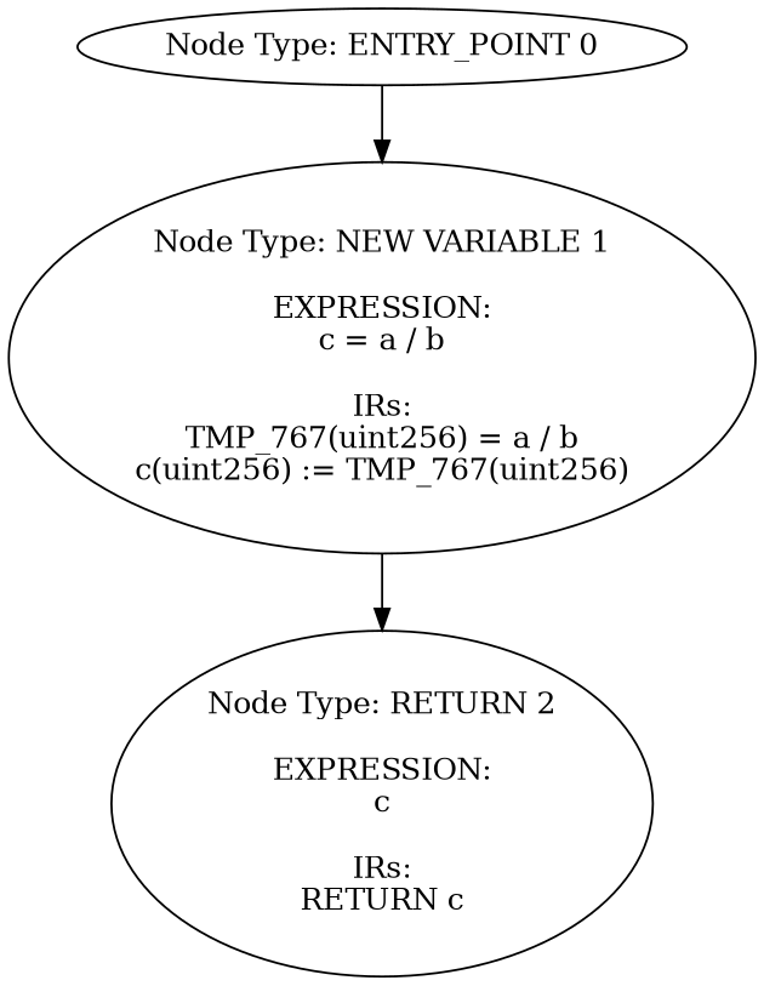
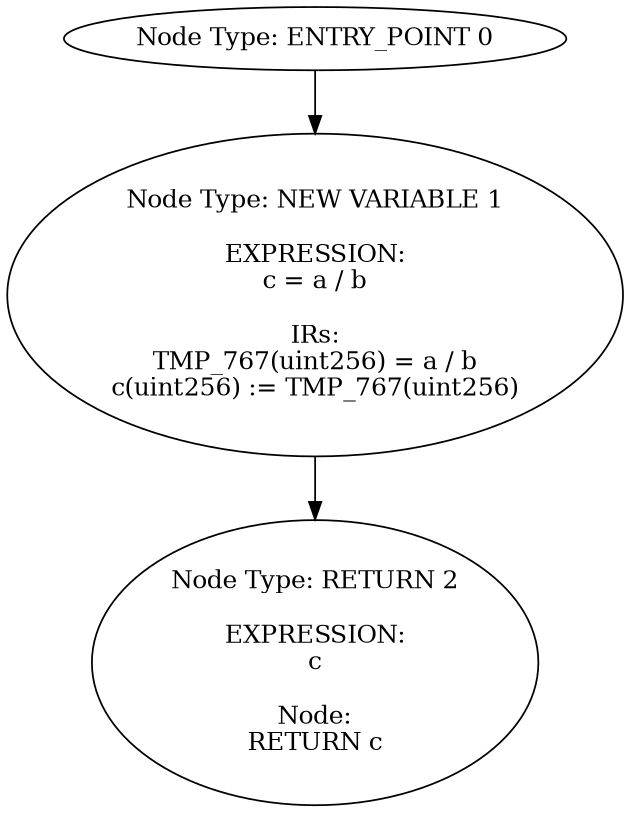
  digraph {
    n1 [label="Node Type: ENTRY_POINT 0\n"]
    n2 [label="Node Type: NEW VARIABLE 1\n\nEXPRESSION:\nc = a / b\n\nIRs:\nTMP_767(uint256) = a / b\nc(uint256) := TMP_767(uint256)"]
-   n3 [label="Node Type: RETURN 2\n\nEXPRESSION:\nc\n\nIRs:\nRETURN c"]
+   n3 [label="Node Type: RETURN 2\n\nEXPRESSION:\nc\n\nNode:\nRETURN c"]
    n1 -> n2
    n2 -> n3
  }
